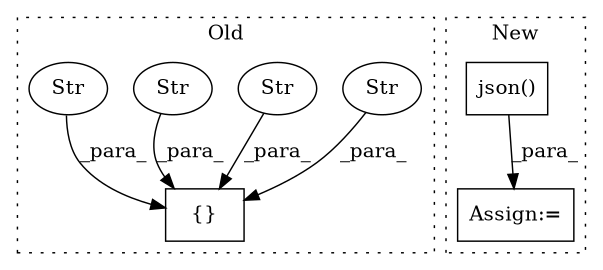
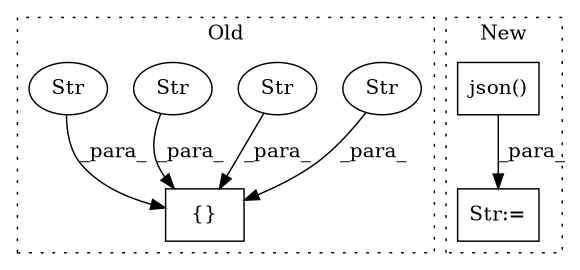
  digraph {
    node [a=66 l=10 shape=ellipse]
    n1 [a=59 l="14,0" label="{}" s="5563,5785" shape=box]
    n2 [l=11 label=Str s=5727]
    n3 [label=Str s=5752]
    n4 [l=17 label=Str s=5665]
    n5 [l=17 label=Str s=5601]
    n6 [a=75 label="json()" s=5525 shape=box]
-   n7 [a=68 l=3 label="Assign:=" s=5510 shape=box]
+   n7 [a=68 l=3 label="Str:=" s=5510 shape=box]
    subgraph cluster_1 {
      label=Old
      style=dotted
      n1
      n2
      n3
      n4
      n5
    }
    subgraph cluster_2 {
      label=New
      style=dotted
      n6
      n7
    }
    n2 -> n1 [label=_para_]
    n3 -> n1 [label=_para_]
    n4 -> n1 [label=_para_]
    n5 -> n1 [label=_para_]
    n6 -> n7 [label=_para_]
  }
